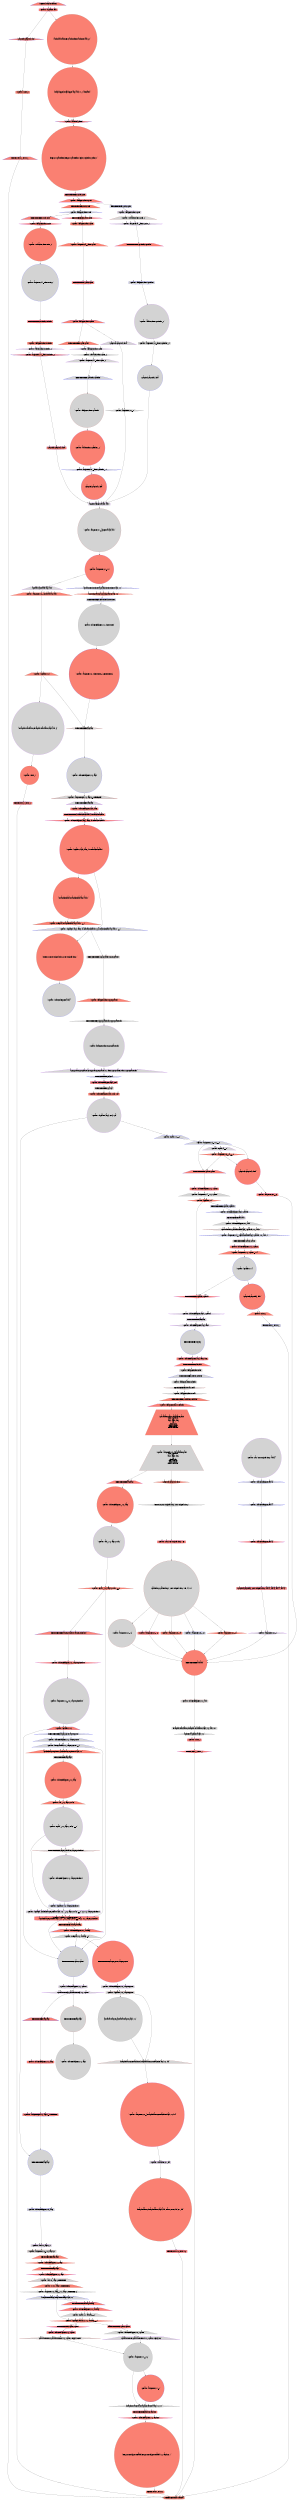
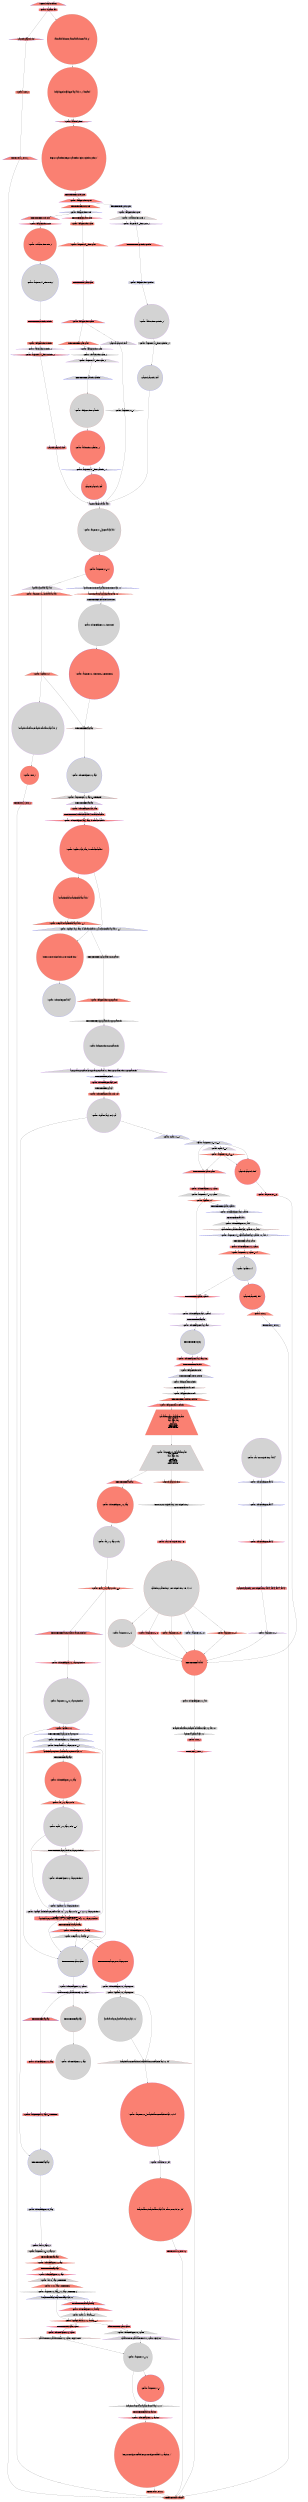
  digraph {
    node [color=purple fillcolor=lightgrey shape=cylinder style=filled]
    n1 [fillcolor=salmon label="(<operator>.logicalNot,!addr)"]
    n2 [color=blue fillcolor=salmon label="(wpa_printf,wpa_printf(2, fmt))" shape=diamond]
-   n3 [color=gray40 fillcolor=salmon label="(random_add_randomness,random_elems_randomness(addr, 6u))" shape=circle]
+   n3 [color=gray40 fillcolor=salmon label="(random_add_randomness,random_add_randomness(addr, 6u))" shape=circle]
    n4 [color=gray40 fillcolor=salmon label="(<operator>.minus,-1)"]
    n5 [color=brown fillcolor=salmon label="(hostapd_logger,hostapd_logger(hapd, addr, 1u, 2, \"associated\"))" shape=circle]
    n6 [color=blue fillcolor=salmon label="(RETURN,return -1;,return -1;)" shape=trapezium]
    n7 [color=gray40 fillcolor=salmon label="(METHOD_RETURN,int __fastcall)"]
    n8 [color=blue fillcolor=salmon label="(<operator>.addressOf,&elems)" shape=diamond]
    n9 [color=gray40 fillcolor=salmon label="(ieee802_11_parse_elems,ieee802_11_parse_elems(req_ies, req_ies_len, &elems, 0))" shape=circle]
    n10 [color=blue fillcolor=salmon label="(FIELD_IDENTIFIER,wps_ie,wps_ie)"]
    n11 [fillcolor=salmon label="(<operator>.fieldAccess,elems.wps_ie)" shape=trapezium]
    n12 [color=blue label="(FIELD_IDENTIFIER,wps_ie,wps_ie)"]
    n13 [color=brown fillcolor=salmon label="(FIELD_IDENTIFIER,rsn_ie,rsn_ie)" shape=trapezium]
    n14 [label="(<operator>.fieldAccess,elems.wps_ie)"]
    n15 [color=blue label="(<operator>.fieldAccess,elems.rsn_ie)" shape=diamond]
    n16 [label="(<operator>.assignment,v9 = elems.wps_ie - 2)" shape=diamond]
    n17 [fillcolor=salmon label="(FIELD_IDENTIFIER,wps_ie_len,wps_ie_len)" shape=trapezium]
    n18 [color=blue label="(<operator>.fieldAccess,elems.wps_ie_len)"]
    n19 [color=brown label="(<operator>.subtraction,elems.wps_ie - 2)" shape=trapezium]
    n20 [color=gray40 label="(<operator>.assignment,v10 = elems.wps_ie_len + 2)"]
    n21 [color=blue label="(wpa_printf,wpa_printf(2, fmta))" shape=circle]
    n22 [label="(ap_get_sta,ap_get_sta(hapd, addr))"]
    n23 [label="(<operator>.addition,elems.wps_ie_len + 2)" shape=circle]
    n24 [color=brown label="(<operator>.assignment,v11 = ap_get_sta(hapd, addr))" shape=circle]
    n25 [color=blue fillcolor=salmon label="(FIELD_IDENTIFIER,rsn_ie,rsn_ie)" shape=trapezium]
    n26 [fillcolor=salmon label="(FIELD_IDENTIFIER,wpa_ie,wpa_ie)" shape=diamond]
    n27 [fillcolor=salmon label="(<operator>.fieldAccess,elems.rsn_ie)" shape=diamond]
    n28 [color=brown fillcolor=salmon label="(<operator>.fieldAccess,elems.wpa_ie)"]
    n29 [color=blue label="(<operator>.assignment,v9 = elems.rsn_ie - 2)" shape=circle]
    n30 [fillcolor=salmon label="(FIELD_IDENTIFIER,rsn_ie_len,rsn_ie_len)"]
    n31 [color=brown fillcolor=salmon label="(<operator>.fieldAccess,elems.rsn_ie_len)"]
    n32 [color=gray40 fillcolor=salmon label="(<operator>.subtraction,elems.rsn_ie - 2)" shape=circle]
    n33 [color=blue fillcolor=salmon label="(<operator>.assignment,v10 = elems.rsn_ie_len + 2)" shape=diamond]
    n34 [color=blue fillcolor=salmon label="(wpa_printf,wpa_printf(2, fmta))"]
    n35 [label="(<operator>.addition,elems.rsn_ie_len + 2)" shape=diamond]
    n36 [color=brown fillcolor=salmon label="(<operator>.assignment,v9 = elems.wpa_ie)" shape=trapezium]
    n37 [color=blue fillcolor=salmon label="(FIELD_IDENTIFIER,wpa_ie,wpa_ie)"]
    n38 [color=blue fillcolor=salmon label="(<operator>.fieldAccess,elems.wpa_ie)" shape=trapezium]
    n39 [color=brown fillcolor=salmon label="(FIELD_IDENTIFIER,wpa_ie,wpa_ie)" shape=trapezium]
    n40 [label="(wpa_printf,wpa_printf(2, fmta))" shape=trapezium]
    n41 [label="(<operator>.fieldAccess,elems.wpa_ie)" shape=diamond]
    n42 [color=gray40 label="(<operator>.assignment,v10 = 0)" shape=diamond]
    n43 [label="(<operator>.assignment,v9 = elems.wpa_ie - 2)" shape=trapezium]
    n44 [color=blue label="(FIELD_IDENTIFIER,wpa_ie_len,wpa_ie_len)" shape=trapezium]
    n45 [color=brown label="(<operator>.fieldAccess,elems.wpa_ie_len)" shape=circle]
    n46 [color=gray40 label="(<operator>.subtraction,elems.wpa_ie - 2)" shape=diamond]
    n47 [color=blue label="(<operator>.assignment,v10 = elems.wpa_ie_len + 2)" shape=diamond]
    n48 [color=blue fillcolor=salmon label="(wpa_printf,wpa_printf(2, fmta))" shape=circle]
    n49 [fillcolor=salmon label="(<operator>.addition,elems.wpa_ie_len + 2)" shape=circle]
    n50 [fillcolor=salmon label="(<operator>.assignment,v12 = v11)" shape=circle]
    n51 [color=blue label="(ap_sta_no_session_timeout,ap_sta_no_session_timeout(hapd, v11))" shape=diamond]
    n52 [label="(ap_sta_add,ap_sta_add(hapd, addr))" shape=trapezium]
    n53 [color=brown fillcolor=salmon label="(accounting_sta_stop,accounting_sta_stop(hapd, v12))" shape=diamond]
    n54 [color=brown fillcolor=salmon label="(<operator>.assignment,v12 = ap_sta_add(hapd, addr))" shape=trapezium]
    n55 [color=blue label="(FIELD_IDENTIFIER,timeout_next,timeout_next)"]
    n56 [color=gray40 label="(<operator>.indirectFieldAccess,v12->timeout_next)" shape=circle]
    n57 [color=blue fillcolor=salmon label="(<operator>.assignment,v12->timeout_next = STA_NULLFUNC)" shape=circle]
    n58 [color=brown label="(FIELD_IDENTIFIER,flags,flags)" shape=diamond]
    n59 [color=blue label="(<operator>.indirectFieldAccess,v12->flags)" shape=circle]
    n60 [color=gray40 fillcolor=salmon label="(<operator>.logicalNot,!v12)" shape=trapezium]
    n61 [label="(hostapd_drv_sta_disassoc,hostapd_drv_sta_disassoc(hapd, addr, 5))" shape=circle]
    n62 [color=brown fillcolor=salmon label="(<operator>.minus,-1)" shape=circle]
    n63 [color=blue fillcolor=salmon label="(RETURN,return -1;,return -1;)"]
    n64 [color=brown label="(<operators>.assignmentAnd,v12->flags &= 0xFFFECFFF)" shape=trapezium]
    n65 [label="(FIELD_IDENTIFIER,iface,iface)" shape=trapezium]
    n66 [fillcolor=salmon label="(<operator>.indirectFieldAccess,hapd->iface)"]
    n67 [color=blue label="(<operator>.logicalAnd,!hapd->iface->drv_max_acl_mac_addrs && hostapd_check_acl(hapd, addr, 0) != 1)" shape=trapezium]
    n68 [color=gray40 fillcolor=salmon label="(UNKNOWN,const unsigned __int8 *,const unsigned __int8 *)" shape=circle]
    n69 [color=brown label="(FIELD_IDENTIFIER,supp_op_classes,supp_op_classes)"]
    n70 [color=blue label="(<operator>.indirectIndexAccess,addr[2])" shape=circle]
    n71 [color=brown fillcolor=salmon label="(<operator>.fieldAccess,elems.supp_op_classes)" shape=trapezium]
    n72 [fillcolor=salmon label="(<operator>.logicalNot,!hapd->iface->drv_max_acl_mac_addrs)" shape=circle]
    n73 [color=brown fillcolor=salmon label="(hostapd_check_acl,hostapd_check_acl(hapd, addr, 0))" shape=circle]
    n74 [color=gray40 fillcolor=salmon label="(<operator>.notEquals,hostapd_check_acl(hapd, addr, 0) != 1)" shape=trapezium]
    n75 [fillcolor=salmon label="(<operator>.indirectFieldAccess,hapd->iface->drv_max_acl_mac_addrs)" shape=diamond]
    n76 [color=blue fillcolor=salmon label="(FIELD_IDENTIFIER,drv_max_acl_mac_addrs,drv_max_acl_mac_addrs)"]
    n77 [color=blue fillcolor=salmon label="(wpa_printf,wpa_printf(3, (const unsigned __int8 *)addr[2], addr[3], addr[4], addr[5]))"]
    n78 [label="(<operator>.assignment,v20 = 1)" shape=diamond]
    n79 [color=brown fillcolor=salmon label="(FIELD_IDENTIFIER,addr,addr)" shape=circle]
    n80 [label="(<operator>.cast,(const unsigned __int8 *)addr[2])" shape=circle]
    n81 [color=blue label="(<operator>.indirectIndexAccess,addr[3])" shape=diamond]
    n82 [color=blue label="(<operator>.indirectIndexAccess,addr[4])" shape=diamond]
    n83 [fillcolor=salmon label="(<operator>.indirectIndexAccess,addr[5])" shape=diamond]
    n84 [color=brown label="(<operator>.indirectFieldAccess,v12->addr)"]
    n85 [color=gray40 label="(hostapd_drv_sta_disassoc,hostapd_drv_sta_disassoc(hapd, v12->addr, v20))"]
    n86 [color=gray40 label="(ap_free_sta,ap_free_sta(hapd, v12))" shape=diamond]
    n87 [fillcolor=salmon label="(<operator>.minus,-1)"]
    n88 [fillcolor=salmon label="(RETURN,return -1;,return -1;)" shape=diamond]
    n89 [label="(ap_copy_sta_supp_op_classes,ap_copy_sta_supp_op_classes(v12, elems.supp_op_classes, elems.supp_op_classes_len))" shape=trapezium]
    n90 [color=blue label="(FIELD_IDENTIFIER,conf,conf)" shape=diamond]
    n91 [color=blue fillcolor=salmon label="(<operator>.indirectFieldAccess,hapd->conf)"]
    n92 [color=gray40 label="(FIELD_IDENTIFIER,supp_op_classes_len,supp_op_classes_len)" shape=diamond]
    n93 [label="(<operator>.fieldAccess,elems.supp_op_classes_len)" shape=circle]
    n94 [label="(<operator>.logicalNot,!hapd->conf->wpa)" shape=circle]
    n95 [color=blue label="(<operator>.equals,v10 == 0)" shape=trapezium]
    n96 [color=blue label="(FIELD_IDENTIFIER,flags,flags)" shape=circle]
    n97 [color=blue label="(<operator>.assignment,v13 = v10 == 0)" shape=trapezium]
    n98 [color=blue label="(<operator>.indirectFieldAccess,v12->flags)"]
    n99 [color=brown fillcolor=salmon label="(<operator>.indirectFieldAccess,hapd->conf->wpa)"]
    n100 [color=brown label="(FIELD_IDENTIFIER,wpa,wpa)"]
    n101 [label="(<operator>.equals,v9 == 0)" shape=trapezium]
    n102 [fillcolor=salmon label="(wpa_printf,wpa_printf(2, fmtb))" shape=circle]
    n103 [color=blue fillcolor=salmon label="(FIELD_IDENTIFIER,wpa_sm,wpa_sm)" shape=trapezium]
    n104 [color=brown fillcolor=salmon label="(<operator>.assignment,v13 = v9 == 0)" shape=diamond]
    n105 [fillcolor=salmon label="(<operator>.assignment,v20 = 13)"]
    n106 [fillcolor=salmon label="(<operator>.indirectFieldAccess,v12->wpa_sm)"]
    n107 [color=gray40 label="(<operator>.assignment,v14 = v12->wpa_sm)" shape=trapezium]
    n108 [color=brown fillcolor=salmon label="(<operator>.logicalNot,!v14)" shape=diamond]
    n109 [color=blue label="(FIELD_IDENTIFIER,wpa_auth,wpa_auth)"]
    n110 [fillcolor=salmon label="(FIELD_IDENTIFIER,wpa_auth,wpa_auth)" shape=diamond]
    n111 [color=blue label="(<operator>.indirectFieldAccess,hapd->wpa_auth)" shape=diamond]
    n112 [label="(<operator>.indirectFieldAccess,hapd->wpa_auth)" shape=diamond]
    n113 [color=blue label="(<operator>.assignment,v14 = wpa_auth_sta_init(hapd->wpa_auth, v12->addr, 0))" shape=diamond]
    n114 [color=brown label="(FIELD_IDENTIFIER,wpa_sm,wpa_sm)"]
    n115 [color=blue fillcolor=salmon label="(<operator>.indirectFieldAccess,v12->wpa_sm)"]
    n116 [color=brown label="(wpa_auth_sta_init,wpa_auth_sta_init(hapd->wpa_auth, v12->addr, 0))" shape=diamond]
    n117 [label="(FIELD_IDENTIFIER,addr,addr)"]
    n118 [color=gray40 label="(<operator>.indirectFieldAccess,v12->addr)" shape=trapezium]
    n119 [color=brown fillcolor=salmon label="(<operator>.assignment,v12->wpa_sm = v14)" shape=trapezium]
    n120 [color=blue label="(<operator>.logicalNot,!v14)" shape=circle]
    n121 [color=blue fillcolor=salmon label="(wpa_printf,wpa_printf(5, fmtb))" shape=circle]
    n122 [color=brown fillcolor=salmon label="(<operator>.minus,-1)" shape=trapezium]
    n123 [color=blue label="(RETURN,return -1;,return -1;)"]
    n124 [color=brown label="(<operator>.assignment,v15 = wpa_validate_wpa_ie(\n          hapd->wpa_auth,\n          v14,\n          hapd->iface->freq,\n          v9,\n          v10,\n          elems.mdie,\n          elems.mdie_len,\n          elems.owe_dh,\n          elems.owe_dh_len))" shape=trapezium]
    n125 [color=gray40 fillcolor=salmon label="(wpa_printf,wpa_printf(2, fmtc))" shape=diamond]
    n126 [fillcolor=salmon label="(FIELD_IDENTIFIER,flags,flags)" shape=trapezium]
    n127 [color=gray40 label="(UNKNOWN,const unsigned __int8 *,const unsigned __int8 *)" shape=diamond]
    n128 [color=gray40 fillcolor=salmon label="(<operator>.indirectFieldAccess,~v12->flags)" shape=circle]
    n129 [color=brown fillcolor=salmon label="(wpa_validate_wpa_ie,wpa_validate_wpa_ie(\n          hapd->wpa_auth,\n          v14,\n          hapd->iface->freq,\n          v9,\n          v10,\n          elems.mdie,\n          elems.mdie_len,\n          elems.owe_dh,\n          elems.owe_dh_len))" shape=trapezium]
    n130 [label="(FIELD_IDENTIFIER,iface,iface)"]
    n131 [label="(<operator>.indirectFieldAccess,hapd->iface)" shape=diamond]
    n132 [fillcolor=salmon label="(<operator>.indirectFieldAccess,hapd->iface->freq)"]
    n133 [fillcolor=salmon label="(FIELD_IDENTIFIER,mdie,mdie)" shape=trapezium]
    n134 [color=brown label="(<operator>.fieldAccess,elems.mdie)"]
    n135 [color=blue label="(FIELD_IDENTIFIER,freq,freq)" shape=circle]
    n136 [color=blue label="(FIELD_IDENTIFIER,mdie_len,mdie_len)" shape=trapezium]
    n137 [color=gray40 label="(<operator>.fieldAccess,elems.mdie_len)"]
    n138 [color=brown label="(FIELD_IDENTIFIER,owe_dh,owe_dh)" shape=diamond]
    n139 [color=gray40 label="(<operator>.fieldAccess,elems.owe_dh)" shape=diamond]
    n140 [color=gray40 fillcolor=salmon label="(FIELD_IDENTIFIER,owe_dh_len,owe_dh_len)" shape=trapezium]
    n141 [fillcolor=salmon label="(<operator>.fieldAccess,elems.owe_dh_len)" shape=trapezium]
    n142 [fillcolor=salmon label="(<operator>.cast,(const unsigned __int8 *)\"IE\")"]
    n143 [color=brown label="(wpa_hexdump,wpa_hexdump(2, (const unsigned __int8 *)\"IE\", v9, v10))" shape=circle]
    n144 [fillcolor=salmon label="(<operator>.assignment,v20 = 18)"]
    n145 [color=gray40 fillcolor=salmon label="(<operator>.assignment,v20 = 19)"]
    n146 [color=blue label="(<operator>.assignment,v20 = 20)"]
    n147 [color=brown fillcolor=salmon label="(<operator>.assignment,v20 = 24)" shape=diamond]
    n148 [color=brown label="(<operator>.assignment,v20 = 13)" shape=circle]
    n149 [color=brown fillcolor=salmon label="(<operator>.equals,(~v12->flags & 0x402) == 0)" shape=diamond]
    n150 [color=blue fillcolor=salmon label="(FIELD_IDENTIFIER,sa_query_timed_out,sa_query_timed_out)" shape=trapezium]
    n151 [color=blue label="(FIELD_IDENTIFIER,wpa_sm,wpa_sm)" shape=circle]
    n152 [fillcolor=salmon label="(<operator>.indirectFieldAccess,v12->sa_query_timed_out)" shape=diamond]
    n153 [label="(<operator>.indirectFieldAccess,v12->wpa_sm)"]
    n154 [label="(<operator>.and,~v12->flags & 0x402)" shape=circle]
    n155 [label="(<operator>.assignment,v18 = v12->sa_query_timed_out)" shape=circle]
    n156 [color=blue fillcolor=salmon label="(<operator>.logicalNot,!v18)" shape=trapezium]
    n157 [color=blue label="(FIELD_IDENTIFIER,sa_query_count,sa_query_count)" shape=diamond]
    n158 [color=blue label="(<operator>.indirectFieldAccess,v12->sa_query_count)" shape=trapezium]
    n159 [fillcolor=salmon label="(<operator>.logicalOr,v12->sa_query_count <= 0\n        || (ap_check_sa_query_timeout(hapd, v12), (~v12->flags & 0x402) == 0) && !v12->sa_query_timed_out)"]
    n160 [color=gray40 fillcolor=salmon label="(FIELD_IDENTIFIER,auth_alg,auth_alg)"]
    n161 [color=blue fillcolor=salmon label="(<operator>.indirectFieldAccess,v12->auth_alg)" shape=trapezium]
    n162 [color=blue label="(<operator>.lessEqualsThan,v12->sa_query_count <= 0)" shape=trapezium]
    n163 [color=brown fillcolor=salmon label="(ap_check_sa_query_timeout,ap_check_sa_query_timeout(hapd, v12))" shape=trapezium]
    n164 [color=brown label="(FIELD_IDENTIFIER,flags,flags)"]
    n165 [label="(<operator>.logicalAnd,(ap_check_sa_query_timeout(hapd, v12), (~v12->flags & 0x402) == 0) && !v12->sa_query_timed_out)"]
    n166 [color=gray40 fillcolor=salmon label="(<operator>.indirectFieldAccess,~v12->flags)" shape=circle]
    n167 [label="(<operator>.equals,(~v12->flags & 0x402) == 0)" shape=circle]
    n168 [color=brown label="(FIELD_IDENTIFIER,sa_query_timed_out,sa_query_timed_out)" shape=diamond]
    n169 [label="(<operator>.indirectFieldAccess,v12->sa_query_timed_out)" shape=circle]
    n170 [color=gray40 fillcolor=salmon label="(<operator>.and,~v12->flags & 0x402)" shape=trapezium]
    n171 [color=blue label="(<operator>.logicalNot,!v12->sa_query_timed_out)"]
    n172 [color=gray40 label="(<operator>.notEquals,v12->auth_alg != 2)" shape=trapezium]
    n173 [fillcolor=salmon label="(FIELD_IDENTIFIER,sa_query_count,sa_query_count)" shape=circle]
    n174 [label="(<operator>.indirectFieldAccess,v12->sa_query_count)"]
    n175 [color=brown label="(<operator>.logicalNot,!v12->sa_query_count)"]
    n176 [color=gray40 label="(ap_sta_start_sa_query,ap_sta_start_sa_query(hapd, v12))" shape=circle]
    n177 [color=brown label="(hostapd_eid_assoc_comeback_time,hostapd_eid_assoc_comeback_time(hapd, v12, buf))" shape=trapezium]
    n178 [fillcolor=salmon label="(<operator>.assignment,v21 = hostapd_eid_assoc_comeback_time(hapd, v12, buf))" shape=circle]
    n179 [label="(<operator>.subtraction,v21 - buf)"]
    n180 [color=gray40 fillcolor=salmon label="(hostapd_sta_assoc,hostapd_sta_assoc(hapd, addr, reassoc, 0x1Eu, buf, v21 - buf))" shape=circle]
    n181 [fillcolor=salmon label="(RETURN,return v18;,return v18;)"]
    n182 [label="(wpa_auth_uses_mfp,wpa_auth_uses_mfp(v12->wpa_sm))" shape=diamond]
    n183 [color=brown label="(FIELD_IDENTIFIER,flags,flags)" shape=circle]
    n184 [color=blue fillcolor=salmon label="(FIELD_IDENTIFIER,flags,flags)" shape=trapezium]
    n185 [color=gray40 label="(<operator>.indirectFieldAccess,v12->flags)" shape=circle]
    n186 [fillcolor=salmon label="(<operator>.indirectFieldAccess,v12->flags)"]
    n187 [color=blue fillcolor=salmon label="(<operators>.assignmentAnd,v12->flags &= 0xFFFFFBFF)"]
    n188 [color=brown label="(<operator>.assignment,v16 = v12->flags & 2)"]
    n189 [color=brown fillcolor=salmon label="(FIELD_IDENTIFIER,flags,flags)" shape=trapezium]
    n190 [color=brown fillcolor=salmon label="(<operator>.indirectFieldAccess,v12->flags)" shape=diamond]
    n191 [label="(<operator>.and,v12->flags & 2)"]
    n192 [color=gray40 label="(<operator>.assignment,v12->flags = v12->flags & 0xFFF7FFFF | 3)" shape=diamond]
    n193 [color=blue label="(hostapd_set_sta_flags,hostapd_set_sta_flags(hapd, v12))" shape=trapezium]
    n194 [color=brown fillcolor=salmon label="(<operator>.logicalAnd,reassoc && v12->auth_alg == 2)" shape=diamond]
    n195 [color=blue fillcolor=salmon label="(FIELD_IDENTIFIER,auth_alg,auth_alg)" shape=trapezium]
    n196 [color=brown fillcolor=salmon label="(FIELD_IDENTIFIER,flags,flags)" shape=trapezium]
    n197 [fillcolor=salmon label="(<operator>.indirectFieldAccess,v12->flags)" shape=diamond]
    n198 [color=brown fillcolor=salmon label="(<operator>.or,v12->flags & 0xFFF7FFFF | 3)" shape=trapezium]
    n199 [color=brown label="(<operator>.and,v12->flags & 0xFFF7FFFF)" shape=trapezium]
    n200 [fillcolor=salmon label="(FIELD_IDENTIFIER,wpa_sm,wpa_sm)" shape=diamond]
    n201 [fillcolor=salmon label="(FIELD_IDENTIFIER,wpa_sm,wpa_sm)"]
    n202 [fillcolor=salmon label="(<operator>.indirectFieldAccess,v12->auth_alg)" shape=trapezium]
    n203 [color=blue fillcolor=salmon label="(<operator>.indirectFieldAccess,v12->wpa_sm)"]
    n204 [color=gray40 label="(<operator>.indirectFieldAccess,v12->wpa_sm)" shape=trapezium]
    n205 [color=gray40 label="(<operator>.equals,v12->auth_alg == 2)" shape=trapezium]
    n206 [color=brown label="(wpa_auth_sm_event,wpa_auth_sm_event(v12->wpa_sm, WPA_ASSOC_FT))" shape=diamond]
    n207 [color=gray40 label="(<operator>.assignment,v17 = v16)" shape=circle]
    n208 [color=blue fillcolor=salmon label="(<operator>.assignment,v17 = 1)" shape=circle]
    n209 [color=gray40 label="(hostapd_new_assoc_sta,hostapd_new_assoc_sta(hapd, v12, v17))" shape=diamond]
    n210 [label="(wpa_auth_sm_event,wpa_auth_sm_event(v12->wpa_sm, WPA_ASSOC))" shape=trapezium]
    n211 [fillcolor=salmon label="(FIELD_IDENTIFIER,eapol_sm,eapol_sm)"]
    n212 [fillcolor=salmon label="(<operator>.indirectFieldAccess,v12->eapol_sm)" shape=diamond]
    n213 [color=gray40 fillcolor=salmon label="(ieee802_1x_notify_port_enabled,ieee802_1x_notify_port_enabled(v12->eapol_sm, 1))" shape=circle]
    n214 [color=brown fillcolor=salmon label="(RETURN,return 0;,return 0;)"]
    n215 [color=blue fillcolor=salmon label="(METHOD,hostapd_notif_assoc)" shape=trapezium]
    n1 -> n2
    n1 -> n3
    n2 -> n4
    n3 -> n5
    n4 -> n6
    n5 -> n8
    n6 -> n7
    n8 -> n9
    n9 -> n10
    n10 -> n11
    n11 -> n12
    n11 -> n13
    n12 -> n14
    n13 -> n15
    n14 -> n19
    n15 -> n25
    n15 -> n26
    n16 -> n17
    n17 -> n18
    n18 -> n23
    n19 -> n16
    n20 -> n21
    n21 -> n22
    n22 -> n24
    n23 -> n20
    n24 -> n50
    n25 -> n27
    n26 -> n28
    n27 -> n32
    n28 -> n36
    n29 -> n30
    n30 -> n31
    n31 -> n35
    n32 -> n29
    n33 -> n34
    n34 -> n22
    n35 -> n33
    n36 -> n37
    n37 -> n38
    n38 -> n39
    n38 -> n40
    n39 -> n41
    n40 -> n42
    n41 -> n46
    n42 -> n22
    n43 -> n44
    n44 -> n45
    n45 -> n49
    n46 -> n43
    n47 -> n48
    n48 -> n22
    n49 -> n47
    n50 -> n51
    n50 -> n52
    n51 -> n53
    n52 -> n54
    n53 -> n55
    n54 -> n60
    n55 -> n56
    n56 -> n57
    n57 -> n58
    n58 -> n59
    n59 -> n64
    n60 -> n58
    n60 -> n61
    n61 -> n62
    n62 -> n63
    n63 -> n7
    n64 -> n65
    n65 -> n66
    n66 -> n76
    n67 -> n68
    n67 -> n69
    n68 -> n70
    n69 -> n71
    n71 -> n92
    n72 -> n67
    n72 -> n73
    n73 -> n74
    n74 -> n67
    n75 -> n72
    n76 -> n75
    n77 -> n78
    n78 -> n79
    n79 -> n84
    n80 -> n81
    n81 -> n82
    n82 -> n83
    n83 -> n77
    n84 -> n85
    n85 -> n86
    n86 -> n87
    n87 -> n88
    n88 -> n7
    n89 -> n90
    n90 -> n91
    n91 -> n100
    n92 -> n93
    n93 -> n89
    n94 -> n95
    n94 -> n96
    n95 -> n97
    n96 -> n98
    n97 -> n101
    n97 -> n102
    n97 -> n103
    n98 -> n191
    n99 -> n94
    n100 -> n99
    n101 -> n104
    n102 -> n105
    n103 -> n106
    n104 -> n102
    n104 -> n103
    n105 -> n79
    n106 -> n107
    n107 -> n108
    n108 -> n109
    n108 -> n110
    n109 -> n111
    n110 -> n112
    n111 -> n117
    n112 -> n130
    n113 -> n114
    n114 -> n115
    n115 -> n119
    n116 -> n113
    n117 -> n118
    n118 -> n116
    n119 -> n120
    n120 -> n110
    n120 -> n121
    n121 -> n122
    n122 -> n123
    n123 -> n7
    n124 -> n125
    n124 -> n126
    n125 -> n127
    n126 -> n128
    n127 -> n142
    n128 -> n154
    n129 -> n124
    n130 -> n131
    n131 -> n135
    n132 -> n133
    n133 -> n134
    n134 -> n136
    n135 -> n132
    n136 -> n137
    n137 -> n138
    n138 -> n139
    n139 -> n140
    n140 -> n141
    n141 -> n129
    n142 -> n143
    n143 -> n144
    n143 -> n145
    n143 -> n146
    n143 -> n147
    n143 -> n148
    n144 -> n79
    n145 -> n79
    n146 -> n79
    n147 -> n79
    n148 -> n79
    n149 -> n150
    n149 -> n151
    n150 -> n152
    n151 -> n153
    n152 -> n155
    n153 -> n182
    n154 -> n149
    n155 -> n156
    n156 -> n151
    n156 -> n157
    n157 -> n158
    n158 -> n162
    n159 -> n151
    n159 -> n160
    n160 -> n161
    n161 -> n172
    n162 -> n159
    n162 -> n163
    n163 -> n164
    n164 -> n166
    n165 -> n159
    n166 -> n170
    n167 -> n165
    n167 -> n168
    n168 -> n169
    n169 -> n171
    n170 -> n167
    n171 -> n165
    n172 -> n151
    n172 -> n173
    n173 -> n174
    n174 -> n175
    n175 -> n176
    n175 -> n177
    n176 -> n177
    n177 -> n178
    n178 -> n179
    n179 -> n180
    n180 -> n181
    n181 -> n7
    n182 -> n183
    n182 -> n184
    n183 -> n185
    n184 -> n186
    n186 -> n187
    n187 -> n96
    n188 -> n189
    n189 -> n190
    n190 -> n196
    n191 -> n188
    n192 -> n193
    n193 -> n194
    n193 -> n195
    n194 -> n200
    n194 -> n201
    n195 -> n202
    n196 -> n197
    n197 -> n199
    n198 -> n192
    n199 -> n198
    n200 -> n203
    n201 -> n204
    n202 -> n205
    n203 -> n206
    n204 -> n210
    n205 -> n194
    n206 -> n207
    n207 -> n208
    n207 -> n209
    n208 -> n209
    n209 -> n211
    n210 -> n207
    n211 -> n212
    n212 -> n213
    n213 -> n214
    n214 -> n7
    n215 -> n1
  }
